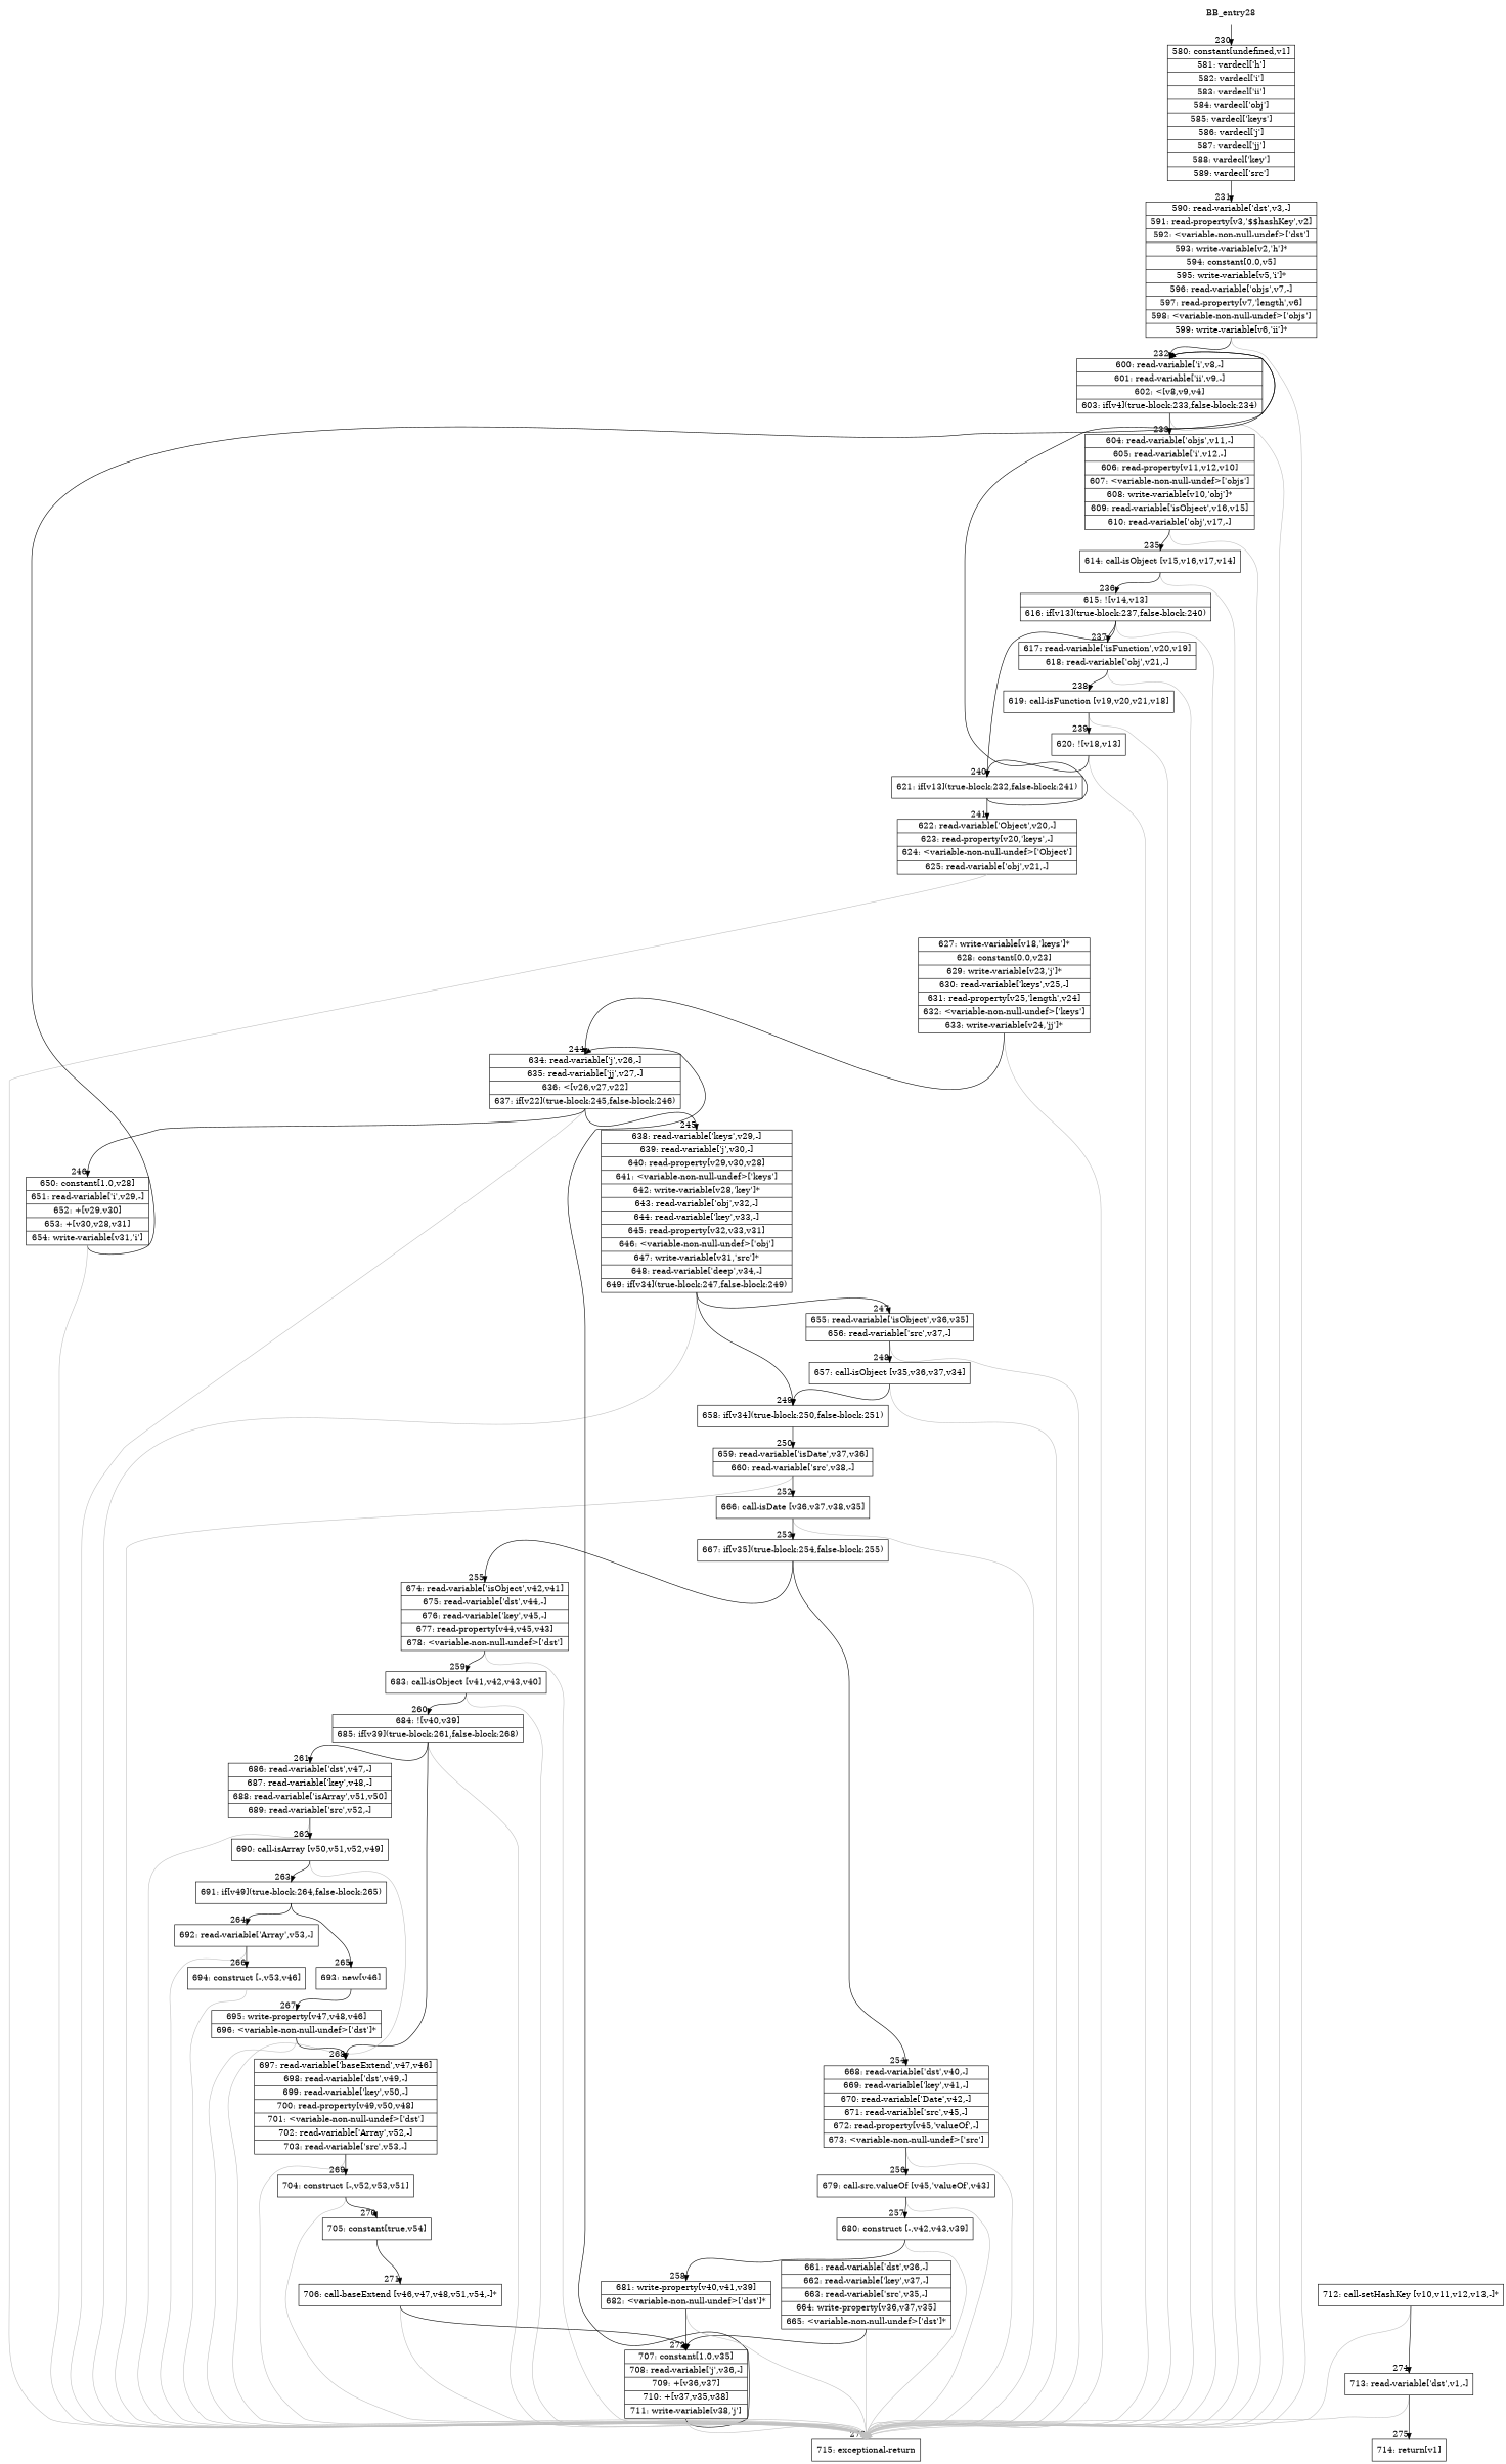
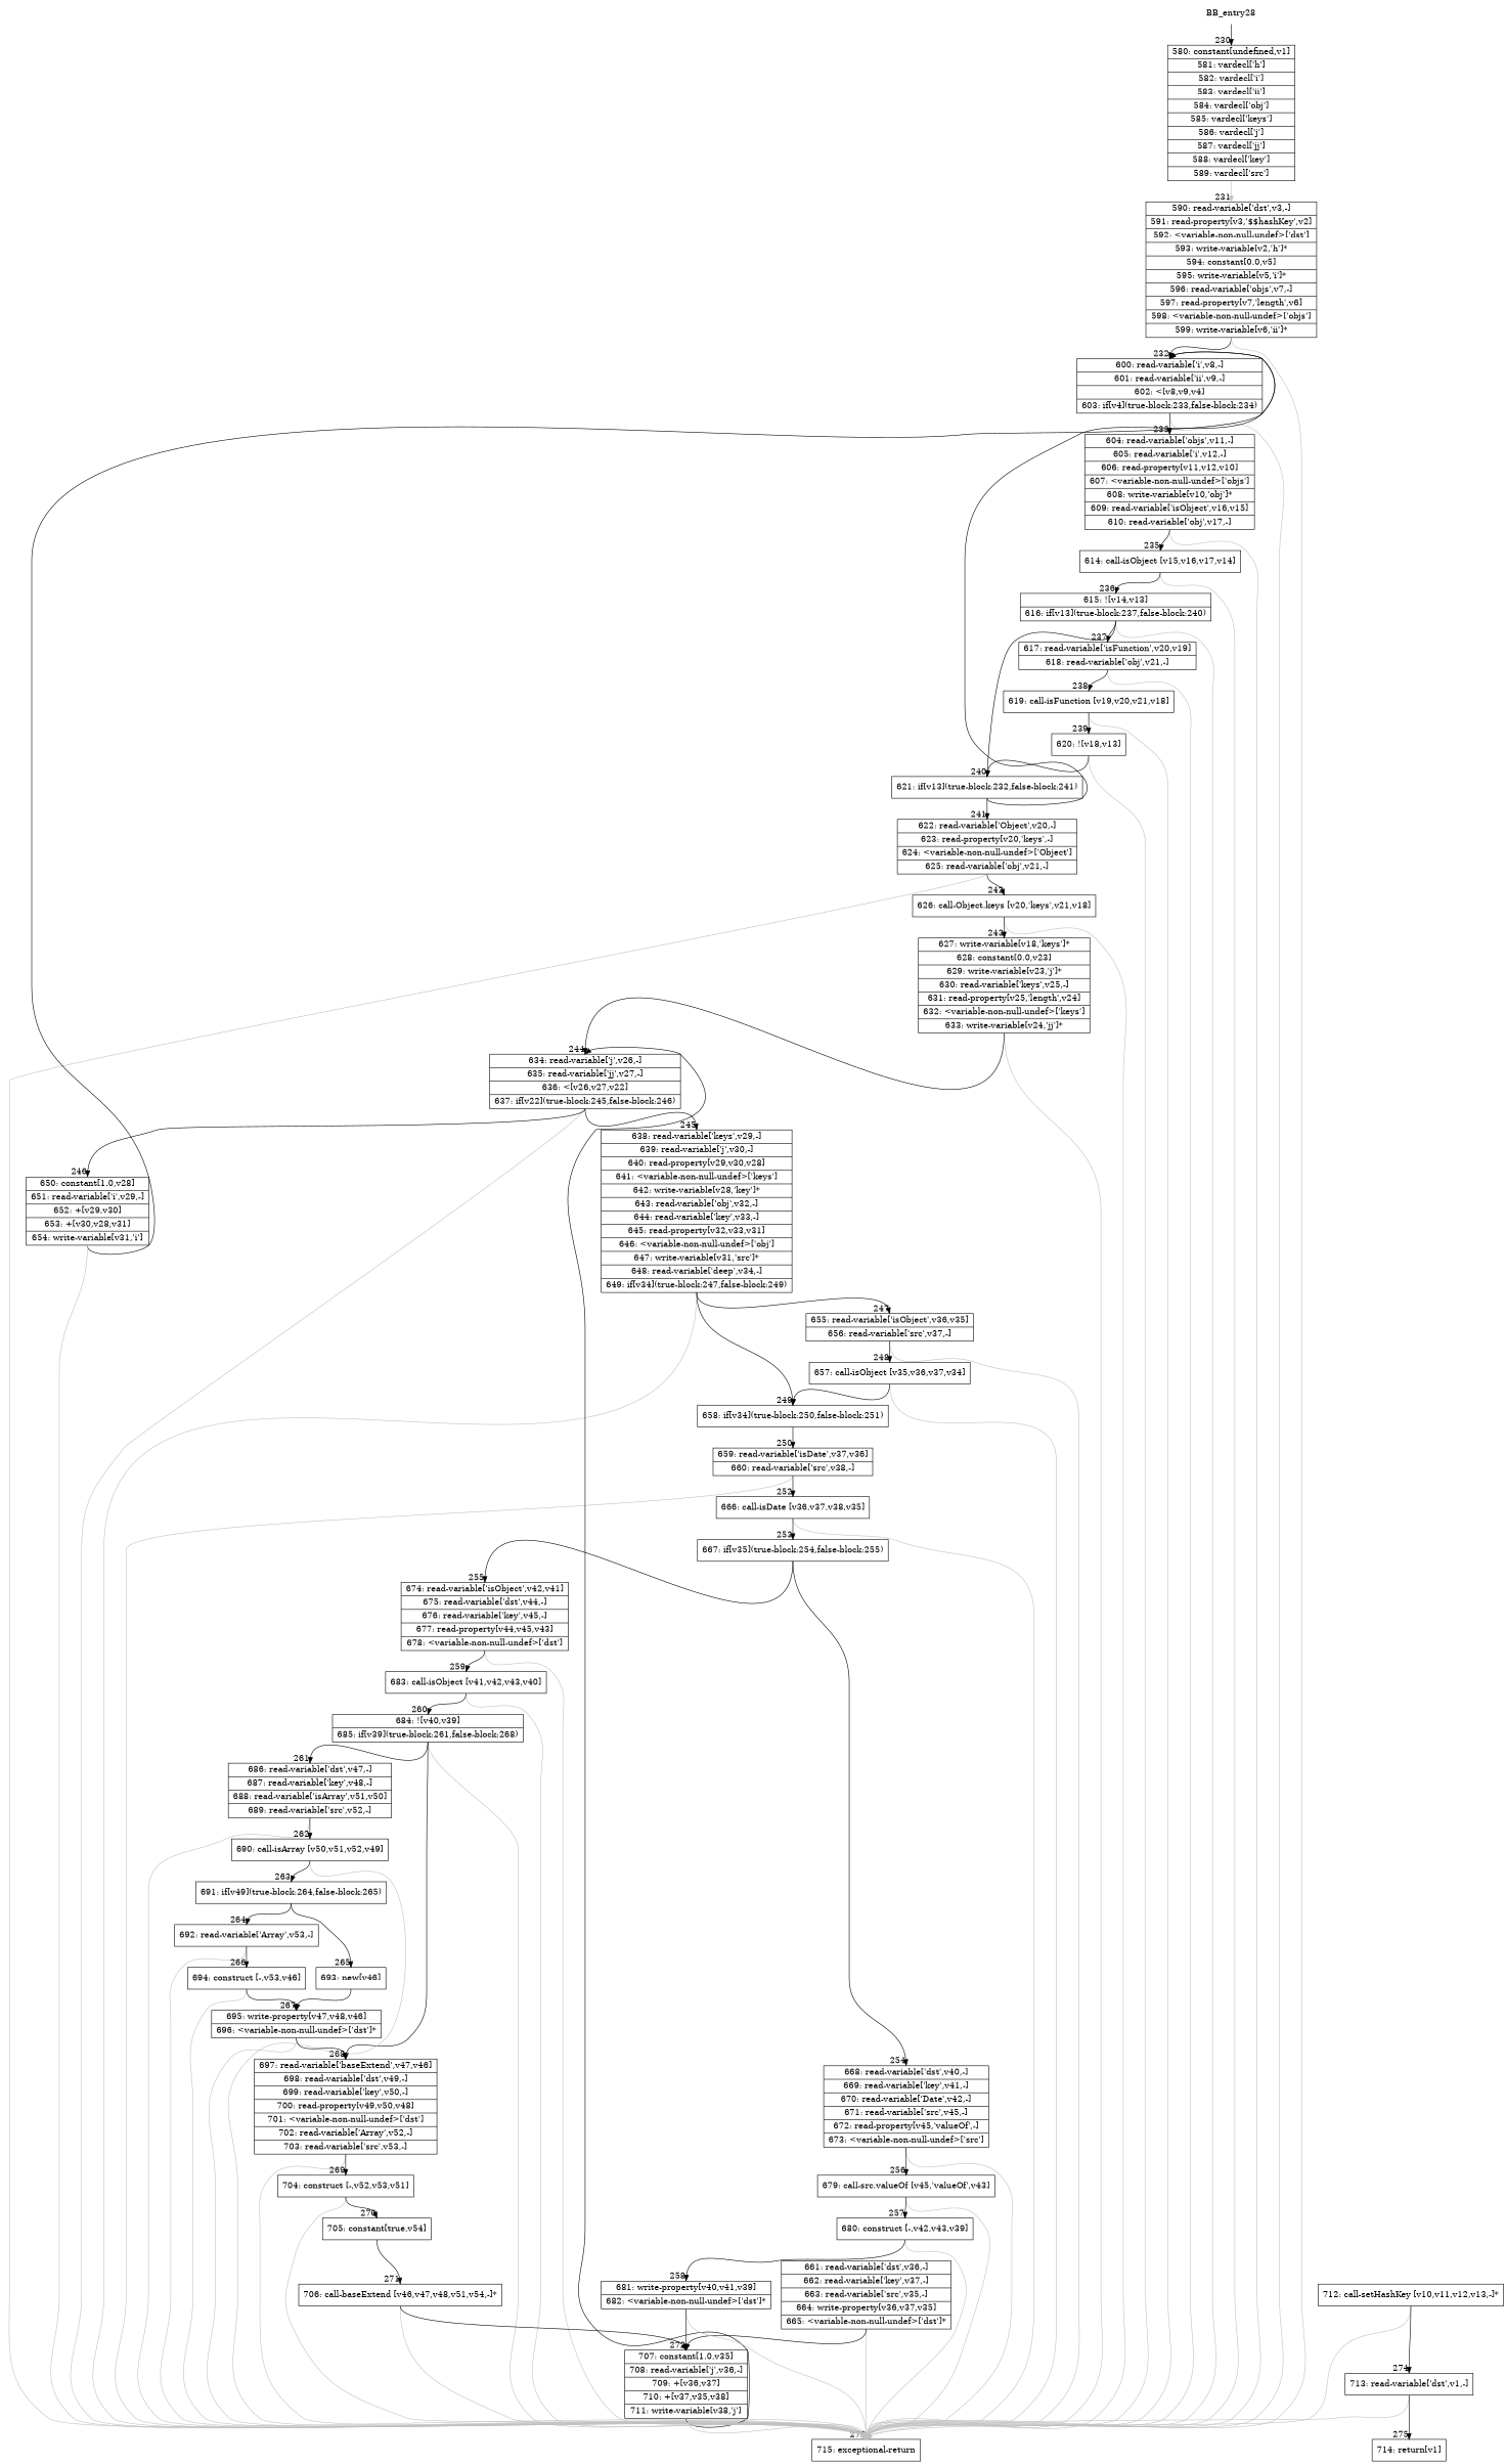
  digraph {
    rankdir=TD
    node [shape=record]
    edge [headport=n tailport=s]
    n1 [label=BB_entry28 shape=none]
    n2 [label="{580: constant[undefined,v1]|581: vardecl['h']|582: vardecl['i']|583: vardecl['ii']|584: vardecl['obj']|585: vardecl['keys']|586: vardecl['j']|587: vardecl['jj']|588: vardecl['key']|589: vardecl['src']}"]
    n3 [label="{590: read-variable['dst',v3,-]|591: read-property[v3,'$$hashKey',v2]|592: \<variable-non-null-undef\>['dst']|593: write-variable[v2,'h']*|594: constant[0.0,v5]|595: write-variable[v5,'i']*|596: read-variable['objs',v7,-]|597: read-property[v7,'length',v6]|598: \<variable-non-null-undef\>['objs']|599: write-variable[v6,'ii']*}"]
    n4 [label="{600: read-variable['i',v8,-]|601: read-variable['ii',v9,-]|602: \<[v8,v9,v4]|603: if[v4](true-block:233,false-block:234)}"]
    n5 [label="{715: exceptional-return}"]
    n6 [label="{604: read-variable['objs',v11,-]|605: read-variable['i',v12,-]|606: read-property[v11,v12,v10]|607: \<variable-non-null-undef\>['objs']|608: write-variable[v10,'obj']*|609: read-variable['isObject',v16,v15]|610: read-variable['obj',v17,-]}"]
    n7 [label="{614: call-isObject [v15,v16,v17,v14]}"]
    n8 [label="{615: ![v14,v13]|616: if[v13](true-block:237,false-block:240)}"]
    n9 [label="{712: call-setHashKey [v10,v11,v12,v13,-]*}"]
    n10 [label="{713: read-variable['dst',v1,-]}"]
    n11 [label="{621: if[v13](true-block:232,false-block:241)}"]
    n12 [label="{617: read-variable['isFunction',v20,v19]|618: read-variable['obj',v21,-]}"]
    n13 [label="{714: return[v1]}"]
    n14 [label="{622: read-variable['Object',v20,-]|623: read-property[v20,'keys',-]|624: \<variable-non-null-undef\>['Object']|625: read-variable['obj',v21,-]}"]
    n15 [label="{619: call-isFunction [v19,v20,v21,v18]}"]
+   n16 [label="{626: call-Object.keys [v20,'keys',v21,v18]}"]
    n17 [label="{620: ![v18,v13]}"]
    n18 [label="{627: write-variable[v18,'keys']*|628: constant[0.0,v23]|629: write-variable[v23,'j']*|630: read-variable['keys',v25,-]|631: read-property[v25,'length',v24]|632: \<variable-non-null-undef\>['keys']|633: write-variable[v24,'jj']*}"]
    n19 [label="{634: read-variable['j',v26,-]|635: read-variable['jj',v27,-]|636: \<[v26,v27,v22]|637: if[v22](true-block:245,false-block:246)}"]
    n20 [label="{638: read-variable['keys',v29,-]|639: read-variable['j',v30,-]|640: read-property[v29,v30,v28]|641: \<variable-non-null-undef\>['keys']|642: write-variable[v28,'key']*|643: read-variable['obj',v32,-]|644: read-variable['key',v33,-]|645: read-property[v32,v33,v31]|646: \<variable-non-null-undef\>['obj']|647: write-variable[v31,'src']*|648: read-variable['deep',v34,-]|649: if[v34](true-block:247,false-block:249)}"]
    n21 [label="{650: constant[1.0,v28]|651: read-variable['i',v29,-]|652: +[v29,v30]|653: +[v30,v28,v31]|654: write-variable[v31,'i']}"]
    n22 [label="{658: if[v34](true-block:250,false-block:251)}"]
    n23 [label="{655: read-variable['isObject',v36,v35]|656: read-variable['src',v37,-]}"]
    n24 [label="{659: read-variable['isDate',v37,v36]|660: read-variable['src',v38,-]}"]
    n25 [label="{657: call-isObject [v35,v36,v37,v34]}"]
    n26 [label="{666: call-isDate [v36,v37,v38,v35]}"]
    n27 [label="{661: read-variable['dst',v36,-]|662: read-variable['key',v37,-]|663: read-variable['src',v35,-]|664: write-property[v36,v37,v35]|665: \<variable-non-null-undef\>['dst']*}"]
    n28 [label="{707: constant[1.0,v35]|708: read-variable['j',v36,-]|709: +[v36,v37]|710: +[v37,v35,v38]|711: write-variable[v38,'j']}"]
    n29 [label="{667: if[v35](true-block:254,false-block:255)}"]
    n30 [label="{668: read-variable['dst',v40,-]|669: read-variable['key',v41,-]|670: read-variable['Date',v42,-]|671: read-variable['src',v45,-]|672: read-property[v45,'valueOf',-]|673: \<variable-non-null-undef\>['src']}"]
    n31 [label="{674: read-variable['isObject',v42,v41]|675: read-variable['dst',v44,-]|676: read-variable['key',v45,-]|677: read-property[v44,v45,v43]|678: \<variable-non-null-undef\>['dst']}"]
    n32 [label="{679: call-src.valueOf [v45,'valueOf',v43]}"]
    n33 [label="{683: call-isObject [v41,v42,v43,v40]}"]
    n34 [label="{680: construct [-,v42,v43,v39]}"]
    n35 [label="{684: ![v40,v39]|685: if[v39](true-block:261,false-block:268)}"]
    n36 [label="{681: write-property[v40,v41,v39]|682: \<variable-non-null-undef\>['dst']*}"]
    n37 [label="{686: read-variable['dst',v47,-]|687: read-variable['key',v48,-]|688: read-variable['isArray',v51,v50]|689: read-variable['src',v52,-]}"]
    n38 [label="{697: read-variable['baseExtend',v47,v46]|698: read-variable['dst',v49,-]|699: read-variable['key',v50,-]|700: read-property[v49,v50,v48]|701: \<variable-non-null-undef\>['dst']|702: read-variable['Array',v52,-]|703: read-variable['src',v53,-]}"]
    n39 [label="{690: call-isArray [v50,v51,v52,v49]}"]
    n40 [label="{704: construct [-,v52,v53,v51]}"]
    n41 [label="{691: if[v49](true-block:264,false-block:265)}"]
    n42 [label="{705: constant[true,v54]}"]
    n43 [label="{692: read-variable['Array',v53,-]}"]
    n44 [label="{693: new[v46]}"]
    n45 [label="{694: construct [-,v53,v46]}"]
    n46 [label="{695: write-property[v47,v48,v46]|696: \<variable-non-null-undef\>['dst']*}"]
    n47 [label="{706: call-baseExtend [v46,v47,v48,v51,v54,-]*}"]
    n1 -> n2 [headlabel="    230"]
-   n2 -> n3 [headlabel="      231"]
+   n2 -> n3 [headlabel="      231" color=gray]
    n3 -> n4 [headlabel="      232"]
    n3 -> n5 [color=gray headlabel="      276"]
    n4 -> n5 [color=gray]
    n4 -> n6 [headlabel="      233"]
    n6 -> n5 [color=gray]
    n6 -> n7 [headlabel="      235"]
    n7 -> n5 [color=gray]
    n7 -> n8 [headlabel="      236"]
    n8 -> n5 [color=gray]
    n8 -> n11 [headlabel="      240"]
    n8 -> n12 [headlabel="      237"]
    n9 -> n5 [color=gray]
    n9 -> n10 [headlabel="      274"]
    n10 -> n5 [color=gray]
    n10 -> n13 [headlabel="      275"]
    n11 -> n4
    n11 -> n14 [headlabel="      241"]
    n12 -> n5 [color=gray]
    n12 -> n15 [headlabel="      238"]
    n14 -> n5 [color=gray]
+   n14 -> n16 [headlabel="      242"]
    n15 -> n5 [color=gray]
    n15 -> n17 [headlabel="      239"]
+   n16 -> n5 [color=gray]
+   n16 -> n18 [headlabel="      243"]
    n17 -> n5 [color=gray]
    n17 -> n11
    n18 -> n5 [color=gray]
    n18 -> n19 [headlabel="      244"]
    n19 -> n5 [color=gray]
    n19 -> n20 [headlabel="      245"]
    n19 -> n21 [headlabel="      246"]
    n20 -> n5 [color=gray]
    n20 -> n22 [headlabel="      249"]
    n20 -> n23 [headlabel="      247"]
    n21 -> n4
    n21 -> n5 [color=gray]
    n22 -> n24 [headlabel="      250"]
    n23 -> n5 [color=gray]
    n23 -> n25 [headlabel="      248"]
    n24 -> n5 [color=gray]
    n24 -> n26 [headlabel="      252"]
    n25 -> n5 [color=gray]
    n25 -> n22
    n26 -> n5 [color=gray]
    n26 -> n29 [headlabel="      253"]
    n27 -> n5 [color=gray]
    n27 -> n28 [headlabel="      272"]
    n28 -> n5 [color=gray]
    n28 -> n19
    n29 -> n30 [headlabel="      254"]
    n29 -> n31 [headlabel="      255"]
    n30 -> n5 [color=gray]
    n30 -> n32 [headlabel="      256"]
    n31 -> n5 [color=gray]
    n31 -> n33 [headlabel="      259"]
    n32 -> n5 [color=gray]
    n32 -> n34 [headlabel="      257"]
    n33 -> n5 [color=gray]
    n33 -> n35 [headlabel="      260"]
    n34 -> n5 [color=gray]
    n34 -> n36 [headlabel="      258"]
    n35 -> n5 [color=gray]
    n35 -> n37 [headlabel="      261"]
    n35 -> n38 [headlabel="      268"]
    n36 -> n5 [color=gray]
    n36 -> n28
    n37 -> n5 [color=gray]
    n37 -> n39 [headlabel="      262"]
    n38 -> n5 [color=gray]
    n38 -> n40 [headlabel="      269"]
    n39 -> n5 [color=gray]
    n39 -> n41 [headlabel="      263"]
    n40 -> n5 [color=gray]
    n40 -> n42 [headlabel="      270"]
    n41 -> n43 [headlabel="      264"]
    n41 -> n44 [headlabel="      265"]
    n42 -> n47 [headlabel="      271"]
    n43 -> n5 [color=gray]
    n43 -> n45 [headlabel="      266"]
    n44 -> n46 [headlabel="      267"]
    n45 -> n5 [color=gray]
+   n45 -> n46
    n46 -> n5 [color=gray]
    n46 -> n38
    n47 -> n5 [color=gray]
    n47 -> n28
  }
